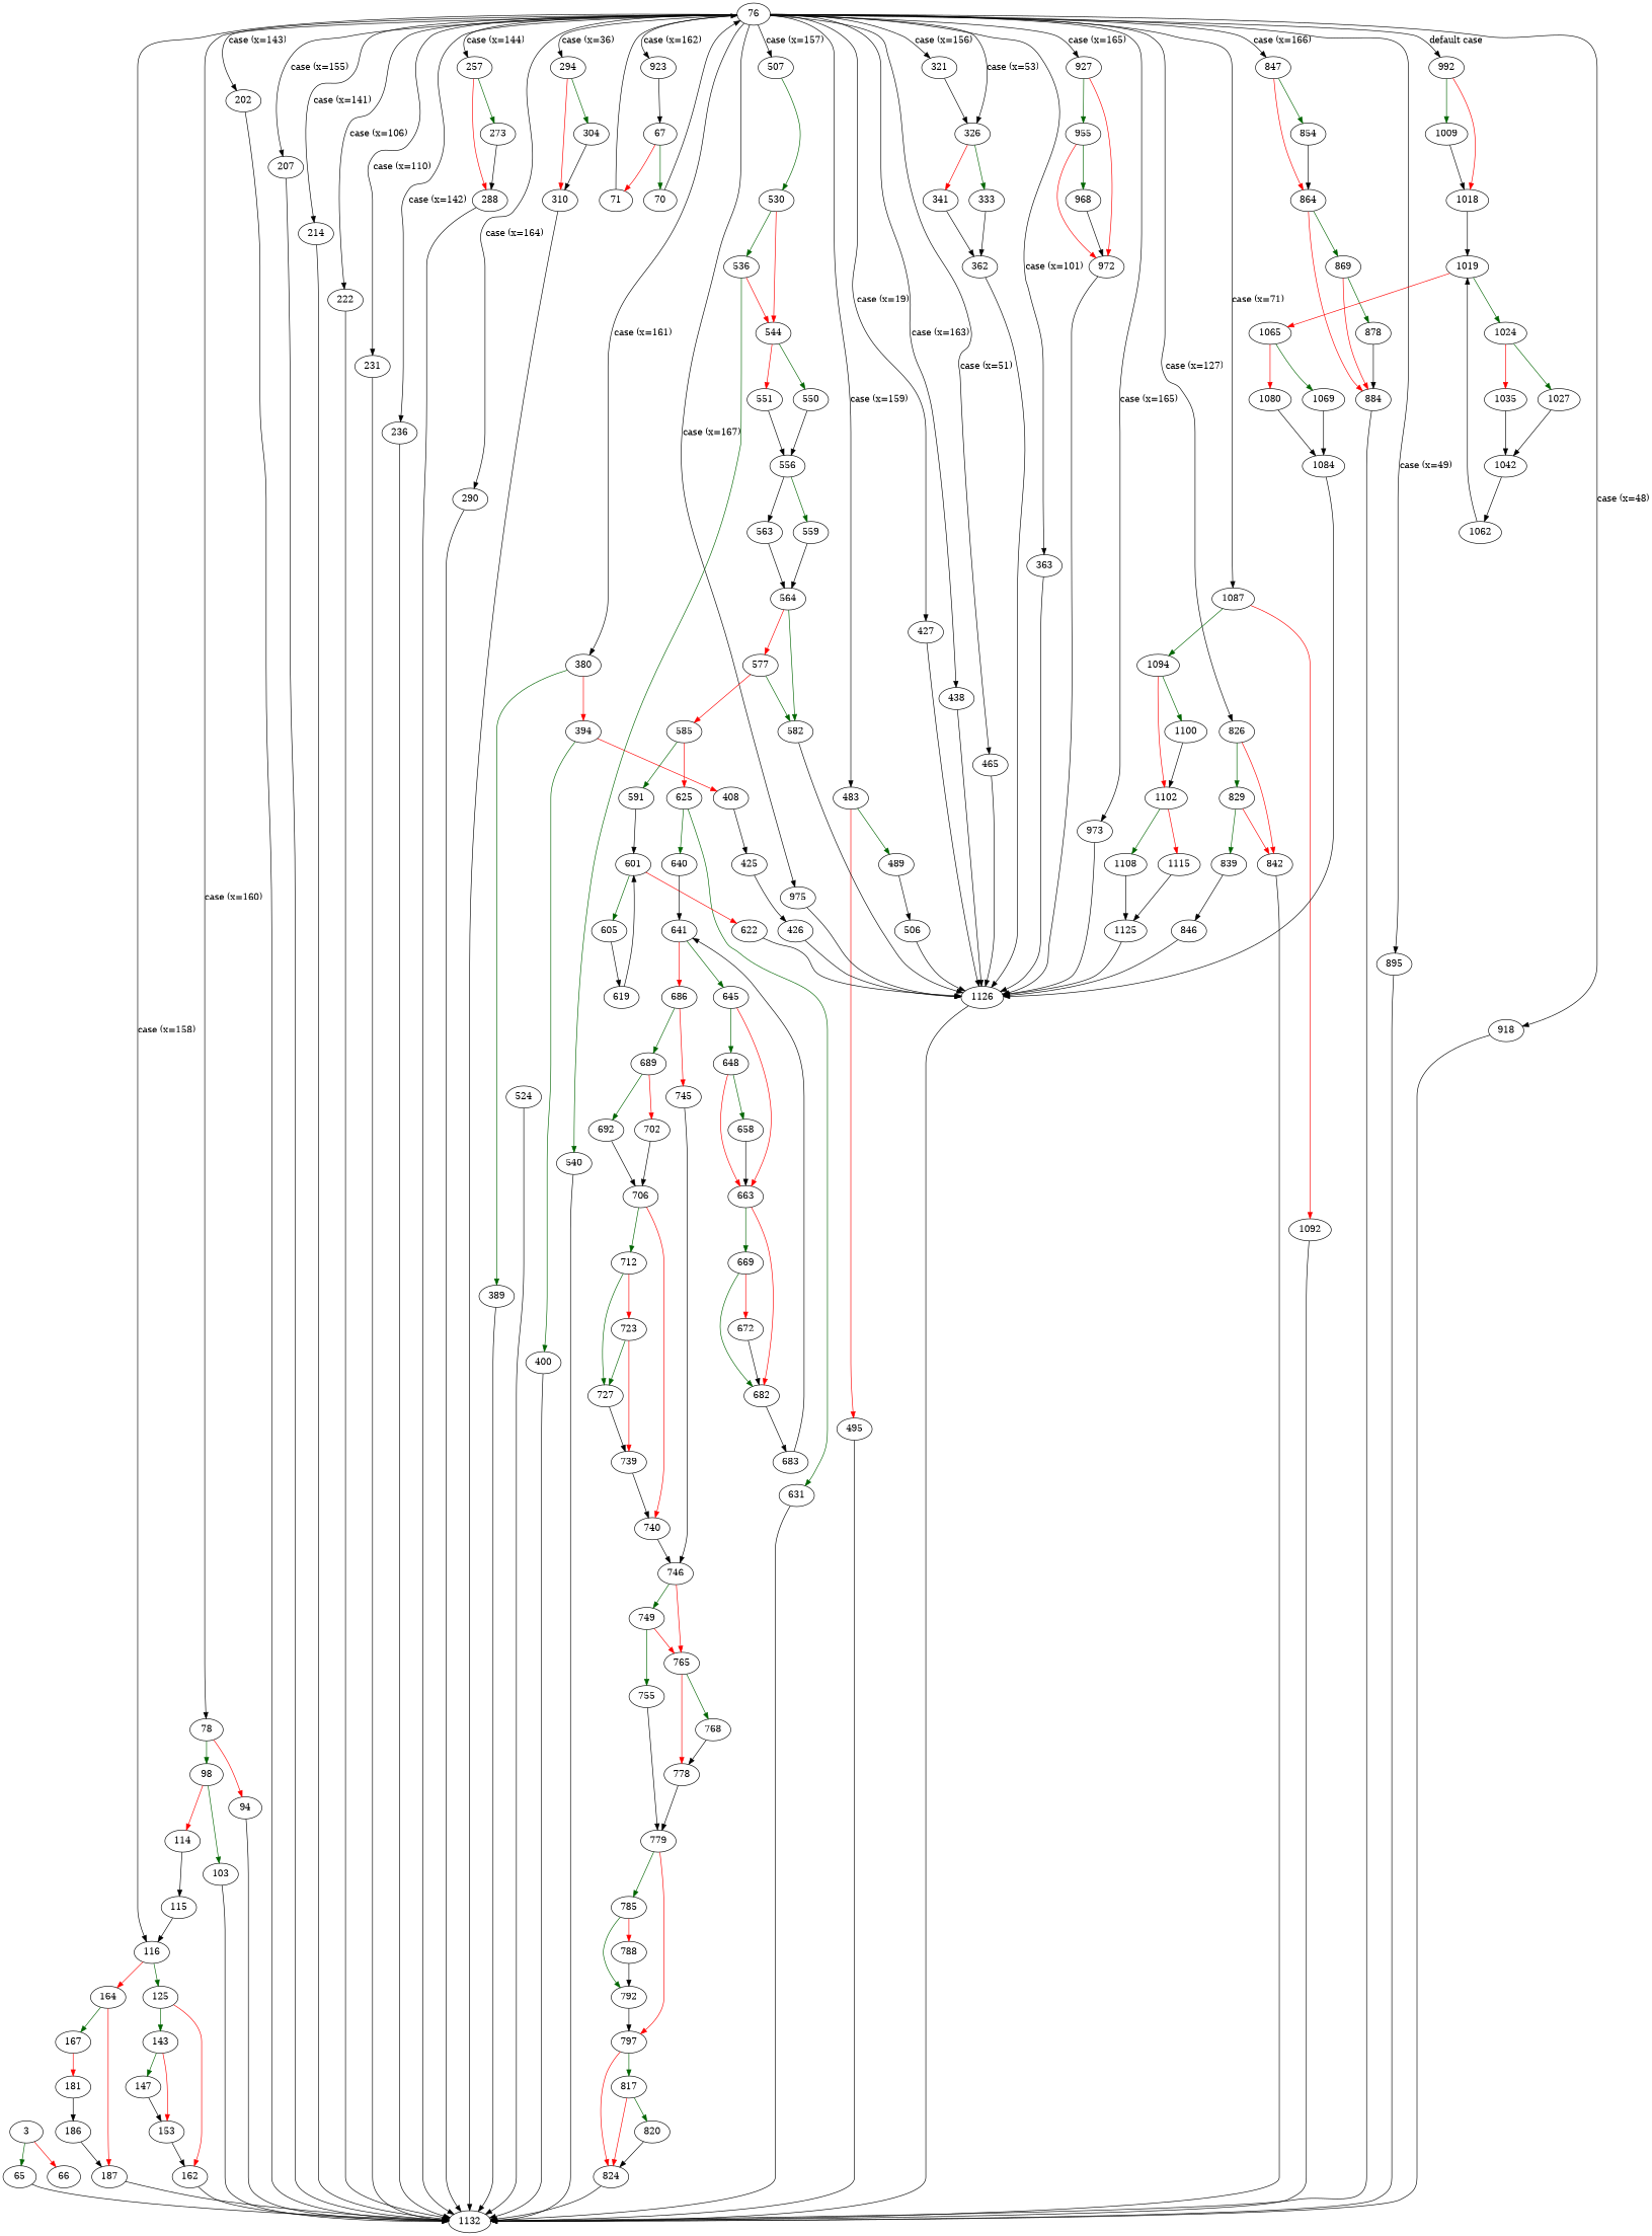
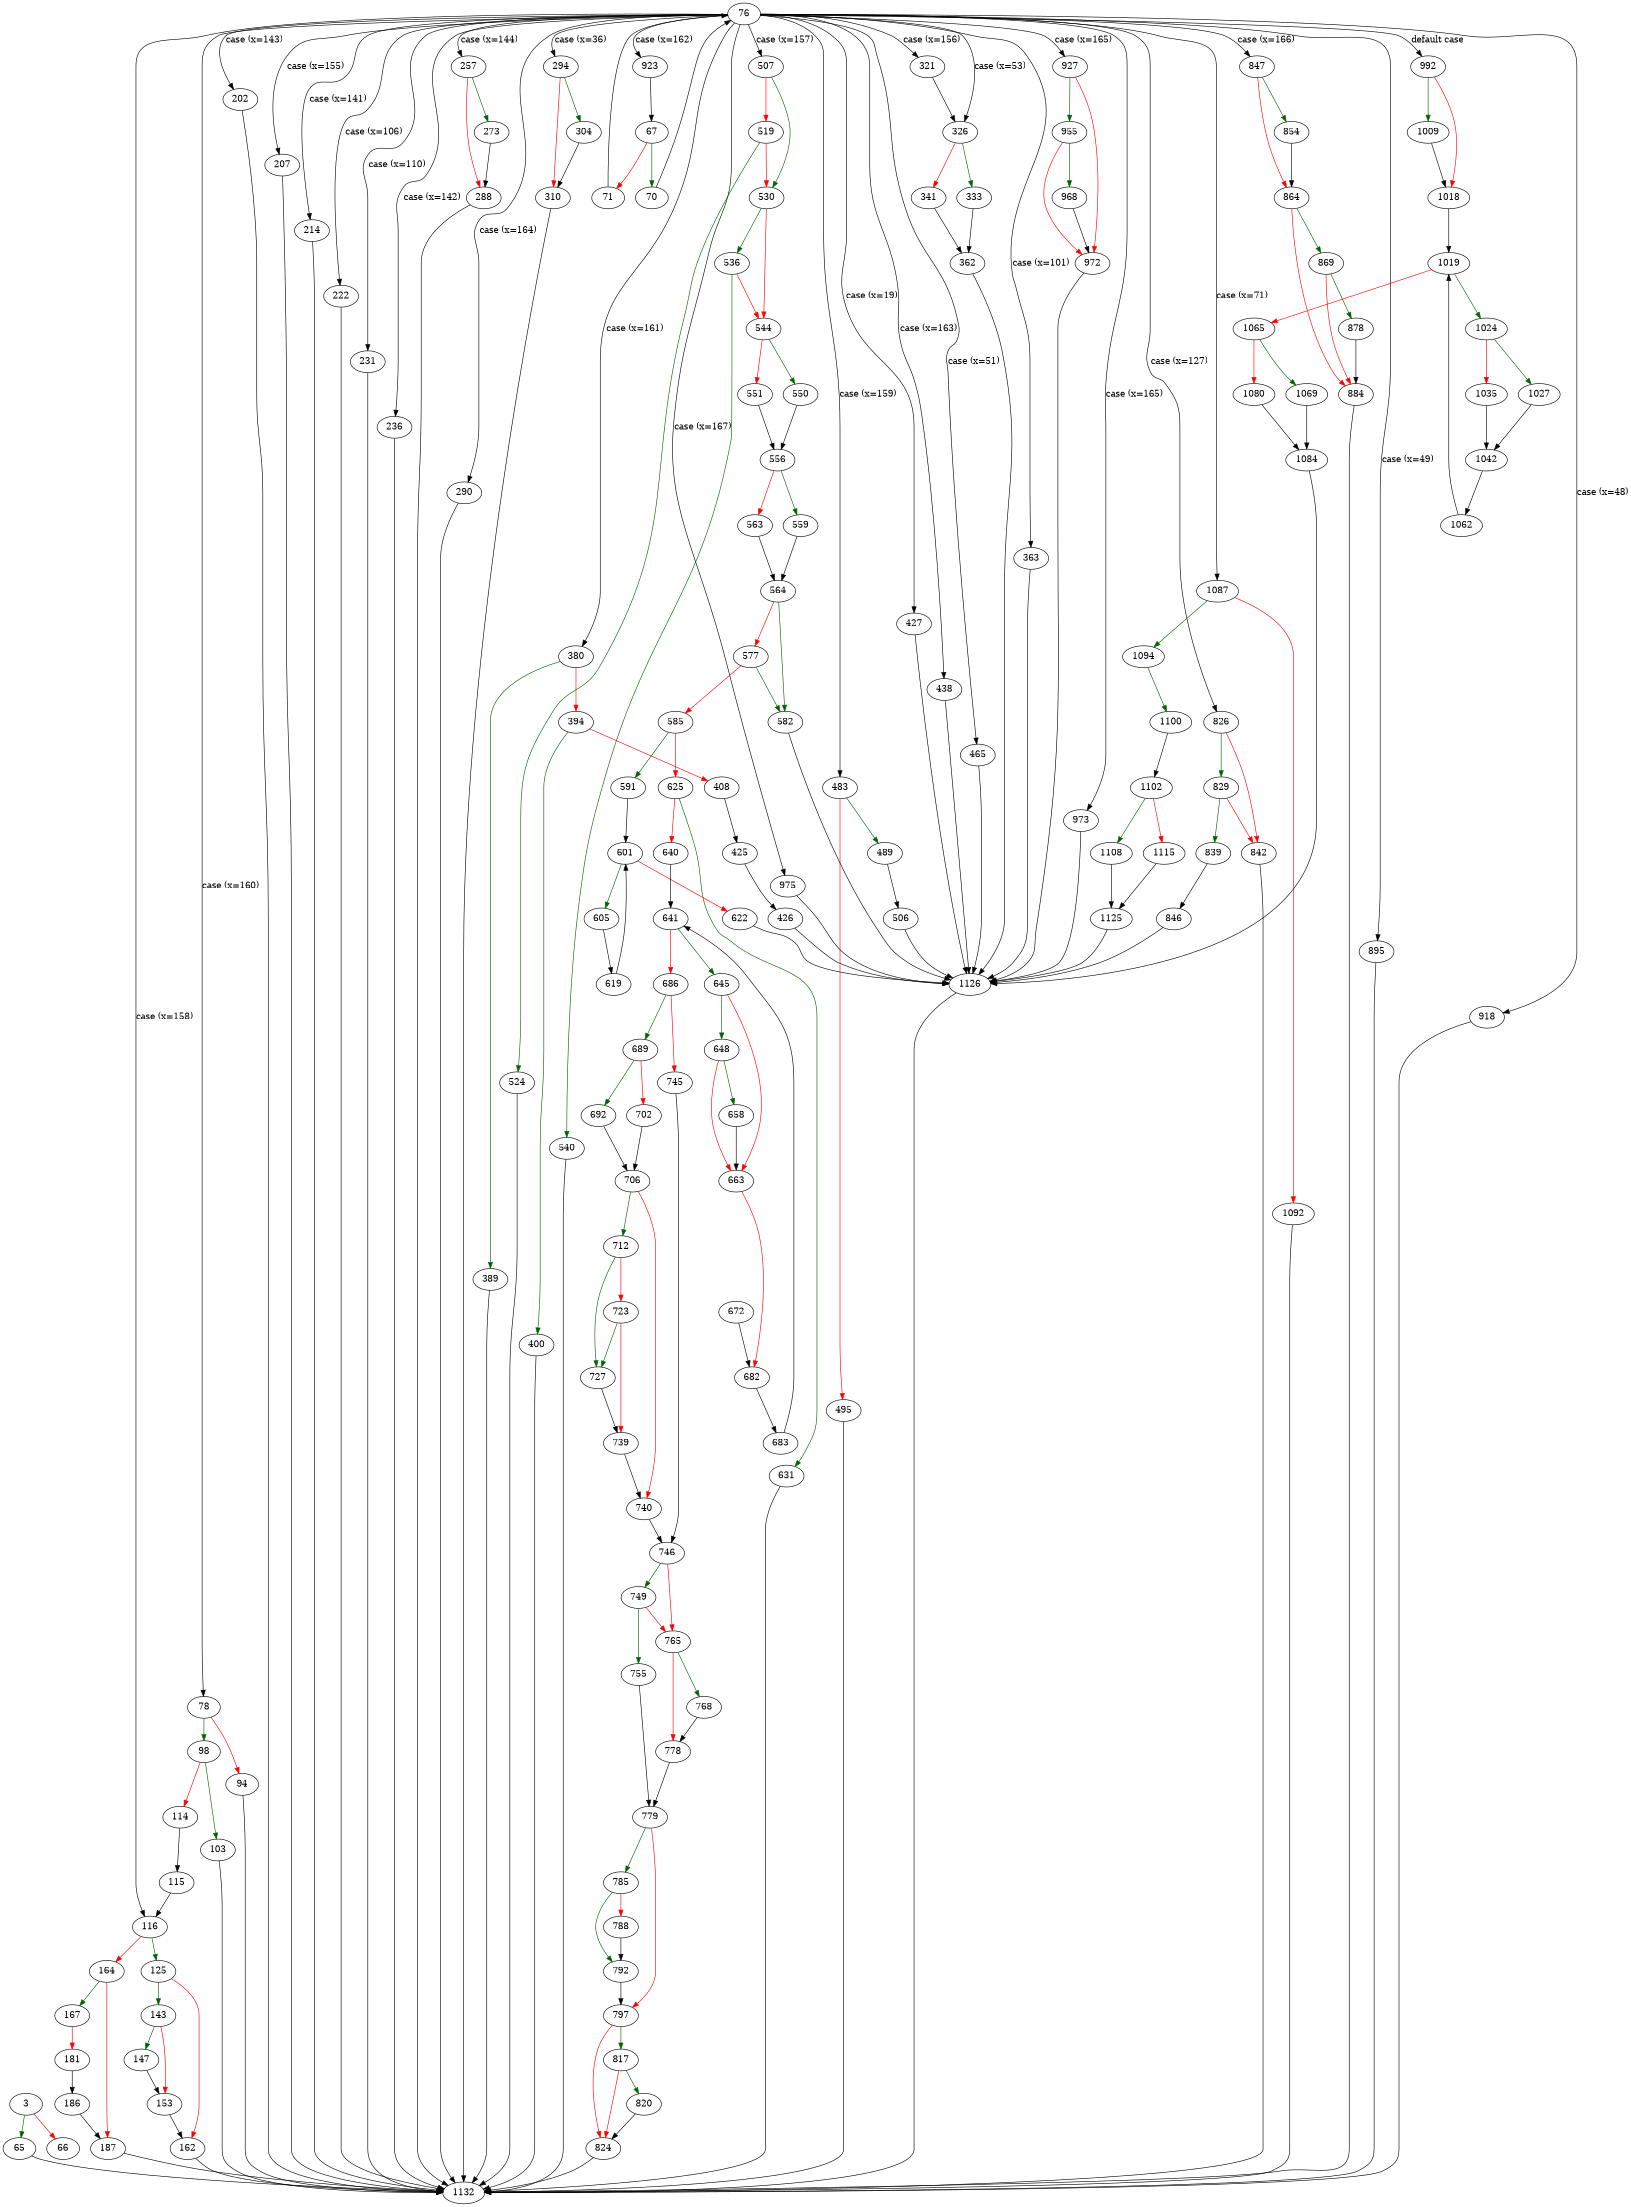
  strict digraph {
    3 [entry=true]
    65
    66
    1132
    67
    70
    71
    76
    78
    116
    202
    207
    214
    222
    231
    236
    257
    290
    294
    321
    326
    363
    380
    427
    438
    465
    483
    507
    826
    847
    895
    918
    923
    927
    973
    975
    1087
    992
    98
    94
    125
    164
    273
    288
    304
    310
    333
    341
    1126
    389
    394
    489
    495
    530
+   519
    829
    842
    854
    864
    955
    972
    1094
    1092
    1009
    1018
    103
    114
    143
    162
    167
    187
    362
    400
    408
    506
    536
    544
    524
    839
    869
    884
    968
    1100
    1102
    1019
    115
    147
    153
    181
    186
    425
    426
    540
    550
    551
    556
    559
    563
    564
    582
    577
    585
    591
    625
    601
    631
    640
    605
    622
    641
    619
    645
    686
    648
    663
    689
    745
    658
-   669
    682
    692
    702
    746
    672
    683
    706
    749
    765
    712
    740
    727
    723
    739
    755
    768
    778
    779
    785
    797
    792
    788
    817
    824
    820
    846
    878
    1024
    1065
    1027
    1035
    1069
    1080
    1042
    1084
    1062
    1108
    1115
    1125
    3 -> 65 [color=darkgreen cond=true]
    3 -> 66 [color=red cond=false]
    65 -> 1132
    67 -> 70 [color=darkgreen cond=true]
    67 -> 71 [color=red cond=false]
    70 -> 76
    71 -> 76
    76 -> 78 [cond="case (x=160)" label="case (x=160)"]
    76 -> 116 [cond="case (x=158)" label="case (x=158)"]
    76 -> 202 [cond="case (x=143)" label="case (x=143)"]
    76 -> 207 [cond="case (x=155)" label="case (x=155)"]
    76 -> 214 [cond="case (x=141)" label="case (x=141)"]
    76 -> 222 [cond="case (x=106)" label="case (x=106)"]
    76 -> 231 [cond="case (x=110)" label="case (x=110)"]
    76 -> 236 [cond="case (x=142)" label="case (x=142)"]
    76 -> 257 [cond="case (x=144)" label="case (x=144)"]
    76 -> 290 [cond="case (x=164)" label="case (x=164)"]
    76 -> 294 [cond="case (x=36)" label="case (x=36)"]
    76 -> 321 [cond="case (x=156)" label="case (x=156)"]
    76 -> 326 [cond="case (x=53)" label="case (x=53)"]
    76 -> 363 [cond="case (x=101)" label="case (x=101)"]
    76 -> 380 [cond="case (x=161)" label="case (x=161)"]
    76 -> 427 [cond="case (x=19)" label="case (x=19)"]
    76 -> 438 [cond="case (x=163)" label="case (x=163)"]
    76 -> 465 [cond="case (x=51)" label="case (x=51)"]
    76 -> 483 [cond="case (x=159)" label="case (x=159)"]
    76 -> 507 [cond="case (x=157)" label="case (x=157)"]
    76 -> 826 [cond="case (x=127)" label="case (x=127)"]
    76 -> 847 [cond="case (x=166)" label="case (x=166)"]
    76 -> 895 [cond="case (x=49)" label="case (x=49)"]
    76 -> 918 [cond="case (x=48)" label="case (x=48)"]
    76 -> 923 [cond="case (x=162)" label="case (x=162)"]
    76 -> 927 [cond="case (x=77)" label="case (x=165)"]
    76 -> 973 [cond="case (x=165)" label="case (x=165)"]
    76 -> 975 [cond="case (x=167)" label="case (x=167)"]
    76 -> 1087 [cond="case (x=71)" label="case (x=71)"]
    76 -> 992 [cond="default case" label="default case"]
    78 -> 98 [color=darkgreen cond=true]
    78 -> 94 [color=red cond=false]
    116 -> 125 [color=darkgreen cond=true]
    116 -> 164 [color=red cond=false]
    202 -> 1132
    207 -> 1132
    214 -> 1132
    222 -> 1132
    231 -> 1132
    236 -> 1132
    257 -> 273 [color=darkgreen cond=true]
    257 -> 288 [color=red cond=false]
    290 -> 1132
    294 -> 304 [color=darkgreen cond=true]
    294 -> 310 [color=red cond=false]
    321 -> 326
    326 -> 333 [color=darkgreen cond=true]
    326 -> 341 [color=red cond=false]
    363 -> 1126
    380 -> 389 [color=darkgreen cond=true]
    380 -> 394 [color=red cond=false]
    427 -> 1126
    438 -> 1126
    465 -> 1126
    483 -> 489 [color=darkgreen cond=true]
    483 -> 495 [color=red cond=false]
    507 -> 530 [color=darkgreen cond=true]
+   507 -> 519 [color=red cond=false]
    826 -> 829 [color=darkgreen cond=true]
    826 -> 842 [color=red cond=false]
    847 -> 854 [color=darkgreen cond=true]
    847 -> 864 [color=red cond=false]
    895 -> 1132
    918 -> 1132
    923 -> 67
    927 -> 955 [color=darkgreen cond=true]
    927 -> 972 [color=red cond=false]
    973 -> 1126
    975 -> 1126
    1087 -> 1094 [color=darkgreen cond=true]
    1087 -> 1092 [color=red cond=false]
    992 -> 1009 [color=darkgreen cond=true]
    992 -> 1018 [color=red cond=false]
    98 -> 103 [color=darkgreen cond=true]
    98 -> 114 [color=red cond=false]
    94 -> 1132
    125 -> 143 [color=darkgreen cond=true]
    125 -> 162 [color=red cond=false]
    164 -> 167 [color=darkgreen cond=true]
    164 -> 187 [color=red cond=false]
    273 -> 288
    288 -> 1132
    304 -> 310
    310 -> 1132
    333 -> 362
    341 -> 362
    1126 -> 1132
    389 -> 1132
    394 -> 400 [color=darkgreen cond=true]
    394 -> 408 [color=red cond=false]
    489 -> 506
    495 -> 1132
    530 -> 536 [color=darkgreen cond=true]
    530 -> 544 [color=red cond=false]
+   519 -> 530 [color=red cond=false]
+   519 -> 524 [color=darkgreen cond=true]
    829 -> 842 [color=red cond=false]
    829 -> 839 [color=darkgreen cond=true]
    842 -> 1132
    854 -> 864
    864 -> 869 [color=darkgreen cond=true]
    864 -> 884 [color=red cond=false]
    955 -> 972 [color=red cond=false]
    955 -> 968 [color=darkgreen cond=true]
    972 -> 1126
    1094 -> 1100 [color=darkgreen cond=true]
-   1094 -> 1102 [color=red cond=false]
    1092 -> 1132
    1009 -> 1018
    1018 -> 1019
    103 -> 1132
    114 -> 115
    143 -> 147 [color=darkgreen cond=true]
    143 -> 153 [color=red cond=false]
    162 -> 1132
    167 -> 181 [color=red cond=false]
    187 -> 1132
    362 -> 1126
    400 -> 1132
    408 -> 425
    506 -> 1126
    536 -> 544 [color=red cond=false]
    536 -> 540 [color=darkgreen cond=true]
    544 -> 550 [color=darkgreen cond=true]
    544 -> 551 [color=red cond=false]
    524 -> 1132
    839 -> 846
    869 -> 884 [color=red cond=false]
    869 -> 878 [color=darkgreen cond=true]
    884 -> 1132
    968 -> 972
    1100 -> 1102
    1102 -> 1108 [color=darkgreen cond=true]
    1102 -> 1115 [color=red cond=false]
    1019 -> 1024 [color=darkgreen cond=true]
    1019 -> 1065 [color=red cond=false]
    115 -> 116
    147 -> 153
    153 -> 162
    181 -> 186
    186 -> 187
    425 -> 426
    426 -> 1126
    540 -> 1132
    550 -> 556
    551 -> 556
    556 -> 559 [color=darkgreen cond=true]
-   556 -> 563 [color=black cond=false]
+   556 -> 563 [color=red cond=false]
    559 -> 564
    563 -> 564
    564 -> 582 [color=darkgreen cond=true]
    564 -> 577 [color=red cond=false]
    582 -> 1126
    577 -> 582 [color=darkgreen cond=true]
    577 -> 585 [color=red cond=false]
    585 -> 591 [color=darkgreen cond=true]
    585 -> 625 [color=red cond=false]
    591 -> 601
    625 -> 631 [color=darkgreen cond=true]
-   625 -> 640 [color=darkgreen cond=false]
+   625 -> 640 [color=red cond=false]
    601 -> 605 [color=darkgreen cond=true]
    601 -> 622 [color=red cond=false]
    631 -> 1132
    640 -> 641
    605 -> 619
    622 -> 1126
    641 -> 645 [color=darkgreen cond=true]
    641 -> 686 [color=red cond=false]
    619 -> 601
    645 -> 648 [color=darkgreen cond=true]
    645 -> 663 [color=red cond=false]
    686 -> 689 [color=darkgreen cond=true]
    686 -> 745 [color=red cond=false]
    648 -> 663 [color=red cond=false]
    648 -> 658 [color=darkgreen cond=true]
-   663 -> 669 [color=darkgreen cond=true]
    663 -> 682 [color=red cond=false]
    689 -> 692 [color=darkgreen cond=true]
    689 -> 702 [color=red cond=false]
    745 -> 746
    658 -> 663
-   669 -> 682 [color=darkgreen cond=true]
-   669 -> 672 [color=red cond=false]
    682 -> 683
    692 -> 706
    702 -> 706
    746 -> 749 [color=darkgreen cond=true]
    746 -> 765 [color=red cond=false]
    672 -> 682
    683 -> 641
    706 -> 712 [color=darkgreen cond=true]
    706 -> 740 [color=red cond=false]
    749 -> 765 [color=red cond=false]
    749 -> 755 [color=darkgreen cond=true]
    765 -> 768 [color=darkgreen cond=true]
    765 -> 778 [color=red cond=false]
    712 -> 727 [color=darkgreen cond=true]
    712 -> 723 [color=red cond=false]
    740 -> 746
    727 -> 739
    723 -> 727 [color=darkgreen cond=true]
    723 -> 739 [color=red cond=false]
    739 -> 740
    755 -> 779
    768 -> 778
    778 -> 779
    779 -> 785 [color=darkgreen cond=true]
    779 -> 797 [color=red cond=false]
    785 -> 792 [color=darkgreen cond=true]
    785 -> 788 [color=red cond=false]
    797 -> 817 [color=darkgreen cond=true]
    797 -> 824 [color=red cond=false]
    792 -> 797
    788 -> 792
    817 -> 824 [color=red cond=false]
    817 -> 820 [color=darkgreen cond=true]
    824 -> 1132
    820 -> 824
    846 -> 1126
    878 -> 884
    1024 -> 1027 [color=darkgreen cond=true]
    1024 -> 1035 [color=red cond=false]
    1065 -> 1069 [color=darkgreen cond=true]
    1065 -> 1080 [color=red cond=false]
    1027 -> 1042
    1035 -> 1042
    1069 -> 1084
    1080 -> 1084
    1042 -> 1062
    1084 -> 1126
    1062 -> 1019
    1108 -> 1125
    1115 -> 1125
    1125 -> 1126
  }
